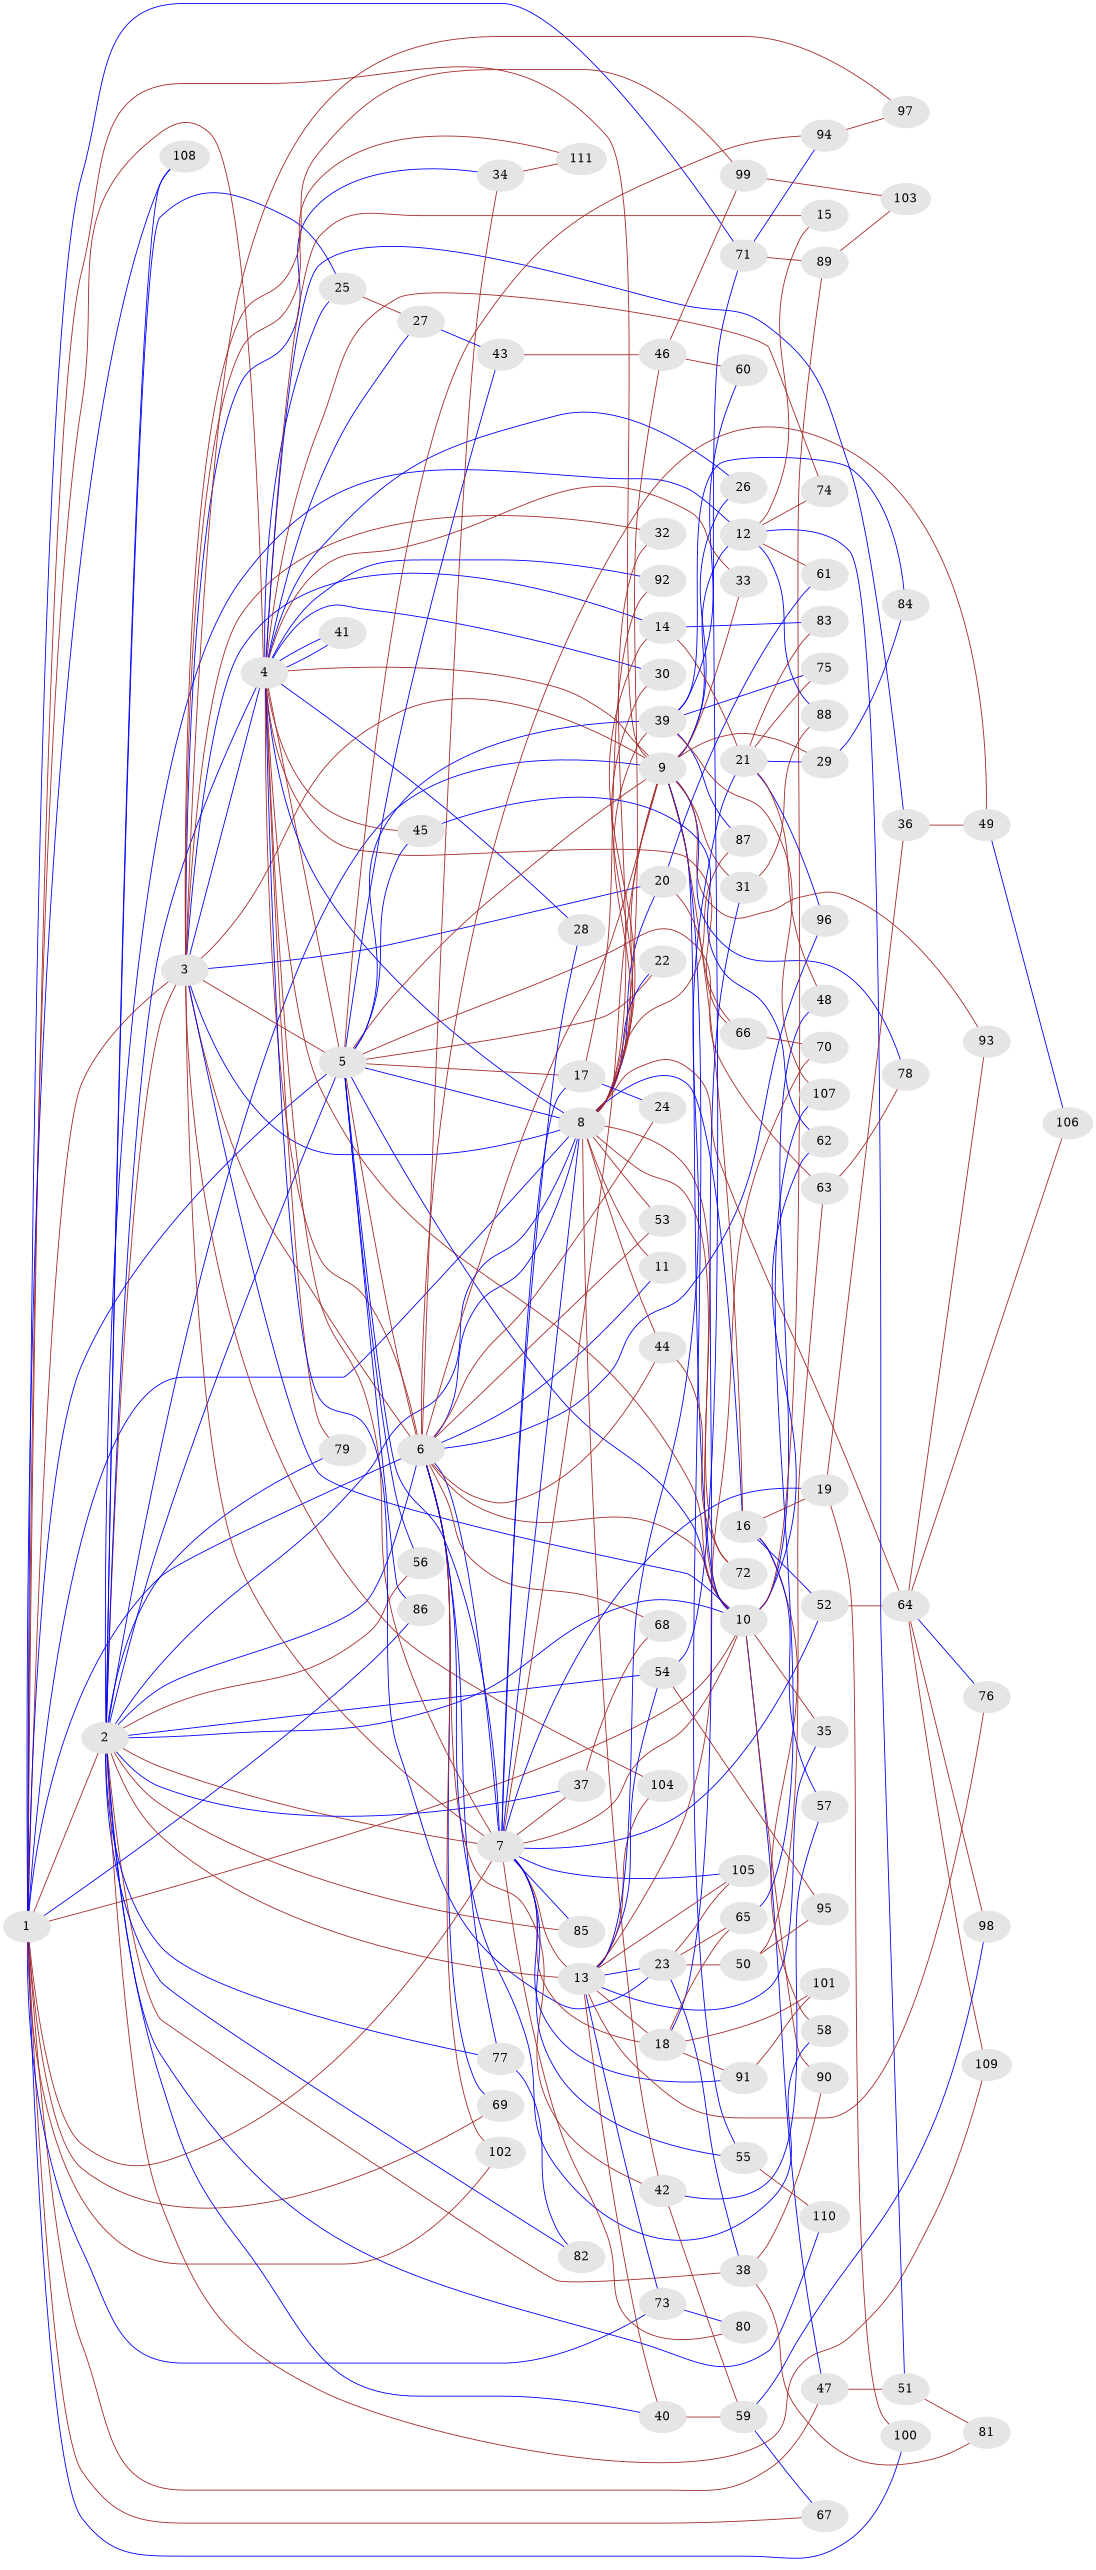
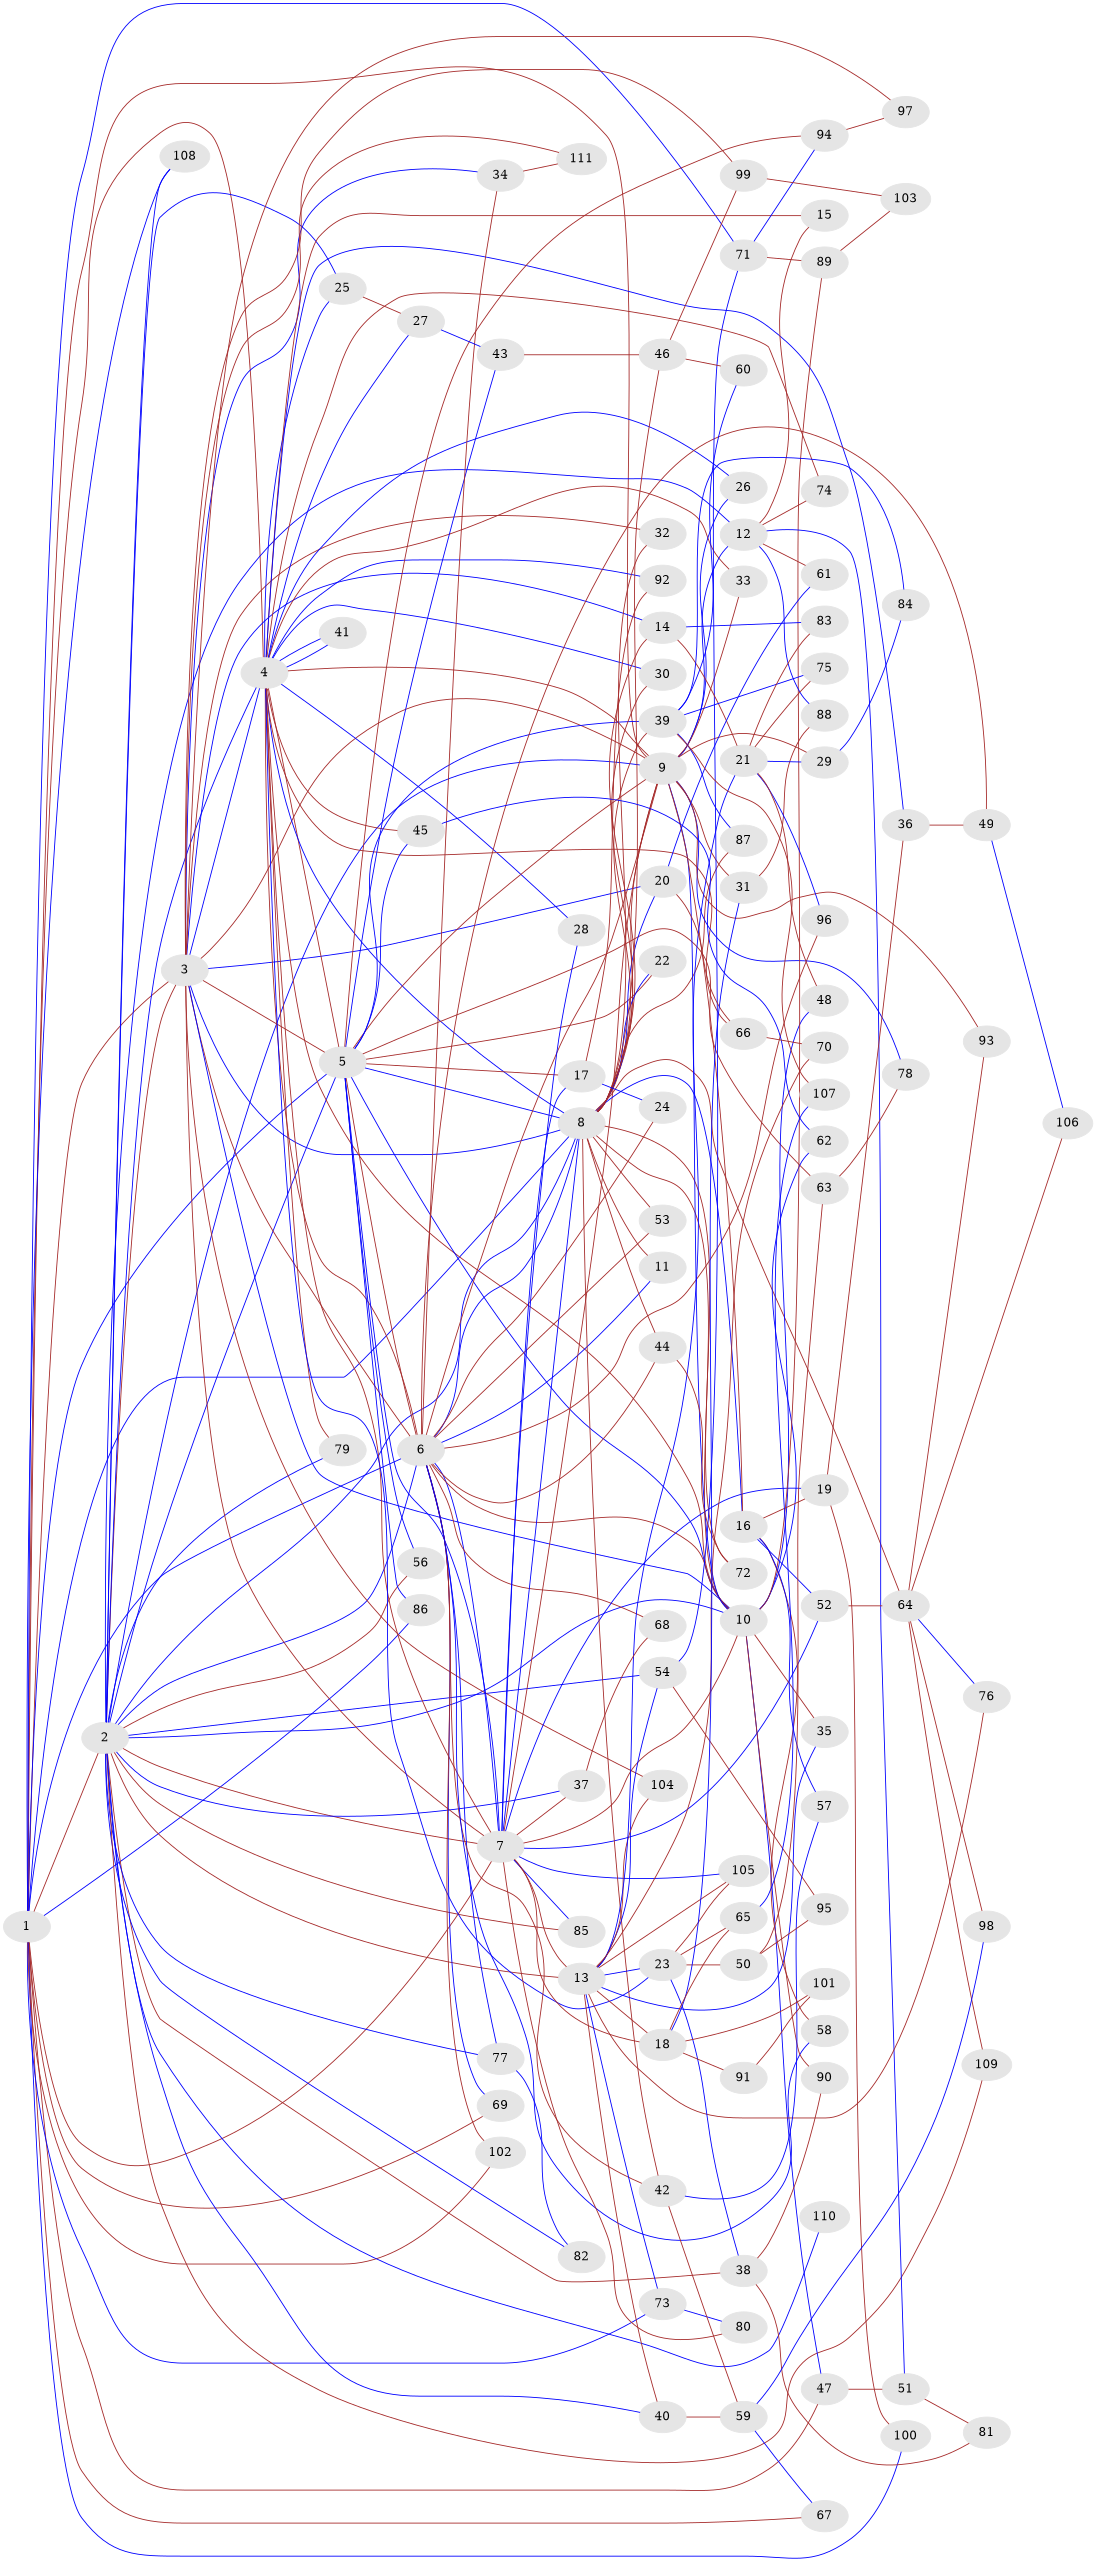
  graph {
    rankdir=LR
    node [color=gray90 style=filled]
    edge [color=brown]
    1
    2
    3
    4
    5
    6
    7
    8
    9
    10
    47
    67
    69
    71
    73
    86
    100
    102
    108
    12
    13
    25
    37
    38
    40
    54
    56
    77
    79
    82
    85
    109
    110
    14
    20
    32
    34
    97
    99
    104
    111
    15
    23
    26
    27
    28
    30
    33
    36
    41
    45
    66
    74
    92
    17
    22
    39
    43
    63
    94
    11
    24
    42
    44
    49
    53
    58
    68
    96
    18
    19
    52
-   55
    80
    91
    105
    16
    46
    64
    72
    87
    29
    31
    78
    93
    35
    48
    62
    89
    90
    51
    61
    88
    21
    70
    76
    81
    59
    95
    83
    103
    50
    65
    75
    84
    60
    107
    57
    106
    101
    98
    1 -- 2
    1 -- 3
    1 -- 4
    1 -- 5 [color=blue]
    1 -- 6 [color=blue]
    1 -- 7
    1 -- 8 [color=blue]
    1 -- 9
-   1 -- 10
    1 -- 47
    1 -- 67
    1 -- 69
    1 -- 71 [color=blue]
    1 -- 73 [color=blue]
    1 -- 86 [color=blue]
    1 -- 100 [color=blue]
    1 -- 102
    1 -- 108 [color=blue]
    2 -- 3
    2 -- 4 [color=blue]
    2 -- 5 [color=blue]
    2 -- 6 [color=blue]
    2 -- 7
    2 -- 8 [color=blue]
    2 -- 9 [color=blue]
    2 -- 10 [color=blue]
    2 -- 108 [color=blue]
    2 -- 12 [color=blue]
    2 -- 13
    2 -- 25 [color=blue]
    2 -- 37 [color=blue]
    2 -- 38
    2 -- 40 [color=blue]
    2 -- 54 [color=blue]
    2 -- 56
    2 -- 77 [color=blue]
    2 -- 79 [color=blue]
    2 -- 82 [color=blue]
    2 -- 85
    2 -- 109
    2 -- 110 [color=blue]
    3 -- 4 [color=blue]
    3 -- 5
    3 -- 6
    3 -- 7
    3 -- 8 [color=blue]
    3 -- 9
    3 -- 10 [color=blue]
    3 -- 14 [color=blue]
    3 -- 20 [color=blue]
    3 -- 32
    3 -- 34 [color=blue]
    3 -- 97
    3 -- 99
    3 -- 104
    3 -- 111
    4 -- 5
    4 -- 6
    4 -- 7
    4 -- 8 [color=blue]
    4 -- 9
    4 -- 10
    4 -- 25 [color=blue]
    4 -- 79
    4 -- 15
    4 -- 23 [color=blue]
    4 -- 26 [color=blue]
    4 -- 27 [color=blue]
    4 -- 28 [color=blue]
    4 -- 30 [color=blue]
    4 -- 33
    4 -- 36 [color=blue]
    4 -- 41 [color=blue]
    4 -- 41 [color=blue]
    4 -- 45
    4 -- 66
    4 -- 74
    4 -- 92 [color=blue]
    5 -- 6
    5 -- 7 [color=blue]
    5 -- 8 [color=blue]
    5 -- 9
    5 -- 10 [color=blue]
    5 -- 86 [color=blue]
    5 -- 56 [color=blue]
    5 -- 45 [color=blue]
    5 -- 17
    5 -- 22
    5 -- 39 [color=blue]
    5 -- 43 [color=blue]
    5 -- 63
    5 -- 94
    6 -- 7 [color=blue]
    6 -- 8 [color=blue]
    6 -- 9
    6 -- 10
    6 -- 69 [color=blue]
    6 -- 102
    6 -- 77 [color=blue]
    6 -- 34
    6 -- 11 [color=blue]
    6 -- 24
    6 -- 42
    6 -- 44
    6 -- 49
    6 -- 53
    6 -- 58 [color=blue]
    6 -- 68
-   6 -- 96 [color=blue]
+   6 -- 96
    7 -- 8 [color=blue]
    7 -- 9
    7 -- 10
    7 -- 13
    7 -- 37
    7 -- 85 [color=blue]
    7 -- 28 [color=blue]
    7 -- 17 [color=blue]
    7 -- 18
    7 -- 19 [color=blue]
    7 -- 52 [color=blue]
-   7 -- 55 [color=blue]
    7 -- 80
-   7 -- 91 [color=blue]
    7 -- 105 [color=blue]
    8 -- 9
    8 -- 10
    8 -- 14
    8 -- 20 [color=blue]
    8 -- 32
    8 -- 30
    8 -- 22 [color=blue]
    8 -- 39
    8 -- 11
    8 -- 42
    8 -- 44
    8 -- 53
    8 -- 16 [color=blue]
    8 -- 46
    8 -- 64
    8 -- 72
    8 -- 87
    9 -- 10 [color=blue]
    9 -- 12 [color=blue]
    9 -- 26 [color=blue]
    9 -- 33
-   9 -- 55 [color=blue]
    9 -- 16
    9 -- 29
    9 -- 31
    9 -- 78 [color=blue]
    9 -- 93
    10 -- 47 [color=blue]
    10 -- 35
    10 -- 48 [color=blue]
    10 -- 62 [color=blue]
    10 -- 89
    10 -- 90
    47 -- 51
    71 -- 94 [color=blue]
    71 -- 89
    73 -- 80 [color=blue]
    12 -- 15
    12 -- 74
    12 -- 51 [color=blue]
    12 -- 61
    12 -- 88 [color=blue]
    13 -- 73 [color=blue]
    13 -- 40
    13 -- 54 [color=blue]
    13 -- 104
    13 -- 23 [color=blue]
    13 -- 18
    13 -- 105
    13 -- 35 [color=blue]
    13 -- 21 [color=blue]
    13 -- 70
    13 -- 76
    25 -- 27
    37 -- 68
    38 -- 90
    38 -- 81
    40 -- 59
    54 -- 71 [color=blue]
    54 -- 95
    77 -- 82 [color=blue]
    14 -- 21
    14 -- 83 [color=blue]
    20 -- 66
    20 -- 61 [color=blue]
    34 -- 111
    99 -- 103
    23 -- 38 [color=blue]
    23 -- 105
    23 -- 50
    23 -- 65
    27 -- 43 [color=blue]
    36 -- 49
    45 -- 62 [color=blue]
    66 -- 70
    17 -- 92
    17 -- 24 [color=blue]
    39 -- 87 [color=blue]
    39 -- 75 [color=blue]
    39 -- 84 [color=blue]
    39 -- 60 [color=blue]
    39 -- 107
    43 -- 46
    63 -- 78
    94 -- 97
    42 -- 59
    42 -- 57 [color=blue]
    44 -- 72
    49 -- 106 [color=blue]
    18 -- 91
    18 -- 31 [color=blue]
    18 -- 65
    18 -- 101
    19 -- 100
    19 -- 36
    52 -- 64
-   55 -- 110
    91 -- 101
    16 -- 58
    16 -- 19
    16 -- 52 [color=blue]
    16 -- 57 [color=blue]
    46 -- 99
    46 -- 60
    64 -- 109
    64 -- 93
    64 -- 76 [color=blue]
    64 -- 106
    64 -- 98
    29 -- 84 [color=blue]
    31 -- 88
    89 -- 103
    51 -- 81
    21 -- 96 [color=blue]
    21 -- 29 [color=blue]
    21 -- 48
    21 -- 83
    21 -- 75
    59 -- 67 [color=blue]
    59 -- 98 [color=blue]
    50 -- 63
    50 -- 95
    65 -- 107 [color=blue]
  }
